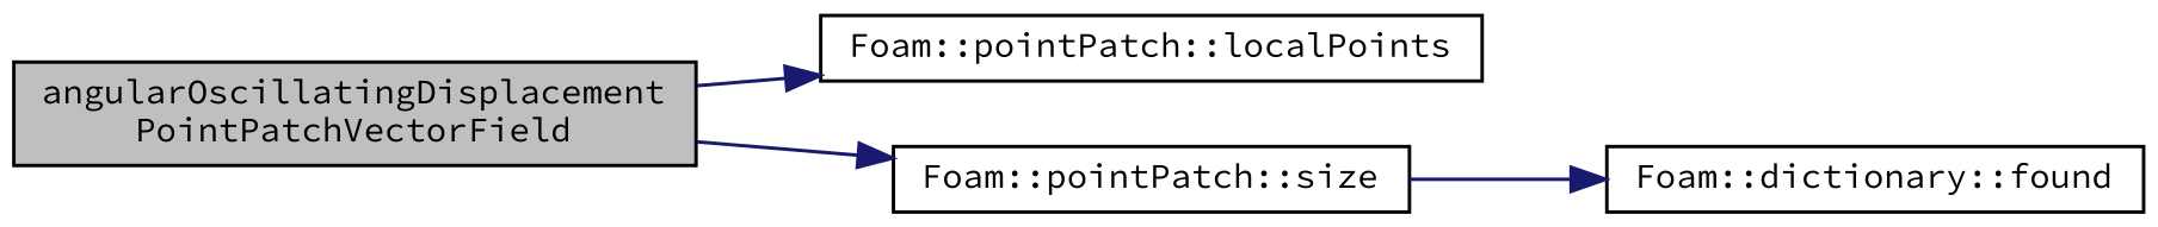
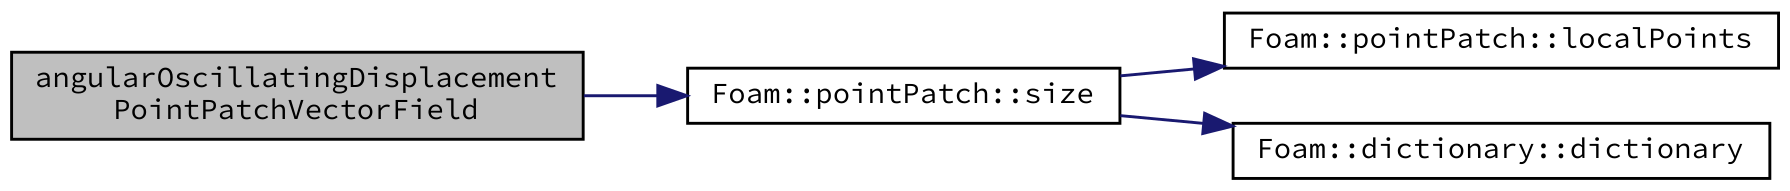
  digraph {
    fontname="Source Code Pro"
    rankdir=LR
    node [color=black fontname="Source Code Pro" fontsize=10 shape=record]
    edge [color=midnightblue fontname="Source Code Pro" fontsize=10 labelfontname=FreeSans labelfontsize=10 style=solid]
    n1 [fillcolor=grey75 fontcolor=black height=0.2 label="angularOscillatingDisplacement\lPointPatchVectorField" style=filled width=0.4]
    n2 [height=0.2 label="Foam::pointPatch::localPoints" width=0.4]
    n3 [height=0.2 label="Foam::pointPatch::size" width=0.4]
-   n4 [height=0.2 label="Foam::dictionary::found" width=0.4]
-   n1 -> n2
+   n4 [height=0.2 label="Foam::dictionary::dictionary" width=0.4]
+   n3 -> n2
    n1 -> n3
    n3 -> n4
  }
